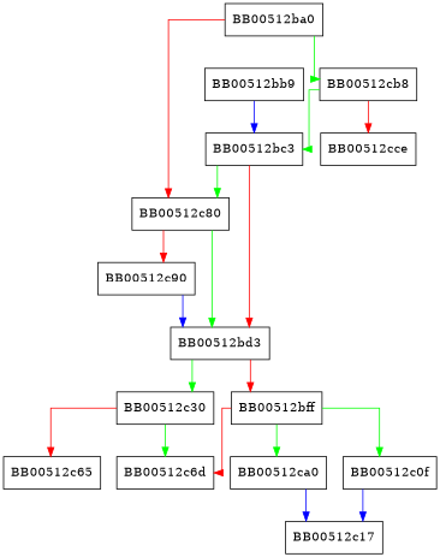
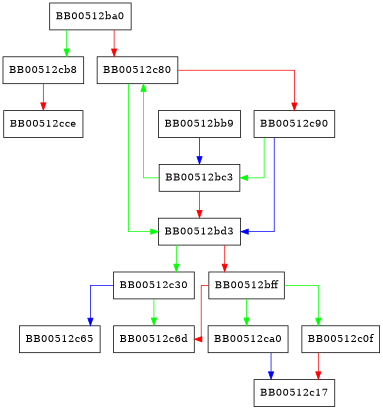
  digraph {
    splines=ortho
    node [shape=box]
    edge [color=green]
    BB00512ba0
    BB00512cb8
    BB00512c80
    BB00512bc3
    BB00512cce
    BB00512bb9
    BB00512bd3
    BB00512c90
    BB00512c30
    BB00512bff
    BB00512c6d
    BB00512c65
    BB00512ca0
    BB00512c0f
    BB00512c17
    BB00512ba0 -> BB00512cb8
    BB00512ba0 -> BB00512c80 [color=red]
-   BB00512cb8 -> BB00512bc3
+   BB00512c90 -> BB00512bc3
    BB00512cb8 -> BB00512cce [color=red]
    BB00512c80 -> BB00512bd3
    BB00512c80 -> BB00512c90 [color=red]
    BB00512bc3 -> BB00512c80
    BB00512bc3 -> BB00512bd3 [color=red]
    BB00512bb9 -> BB00512bc3 [color=blue]
    BB00512bd3 -> BB00512c30
    BB00512bd3 -> BB00512bff [color=red]
    BB00512c90 -> BB00512bd3 [color=blue]
    BB00512c30 -> BB00512c6d
-   BB00512c30 -> BB00512c65 [color=red]
+   BB00512c30 -> BB00512c65 [color=blue]
    BB00512bff -> BB00512c6d [color=red]
    BB00512bff -> BB00512ca0
    BB00512bff -> BB00512c0f
    BB00512ca0 -> BB00512c17 [color=blue]
-   BB00512c0f -> BB00512c17 [color=blue]
+   BB00512c0f -> BB00512c17 [color=red]
  }
